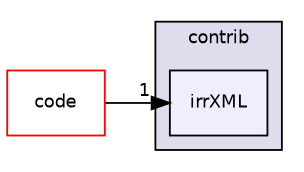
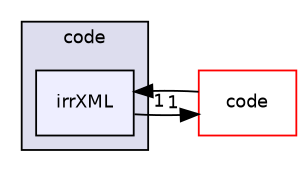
  digraph {
    compound=true
    rankdir=LR
    node [fontname=Helvetica fontsize=10 shape=box style=filled]
    edge [headlabel=1 labeldistance=1.5 labelfontname=Helvetica labelfontsize=10]
    n1 [fillcolor="#eeeeff" label=irrXML pencolor=black]
    n2 [color=red fillcolor=white label=code]
    subgraph cluster_1 {
      bgcolor="#ddddee"
      fontname=Helvetica
      fontsize=10
-     label=contrib
+     label=code
      pencolor=black
      n1
    }
+   n1 -> n2
    n2 -> n1
  }
